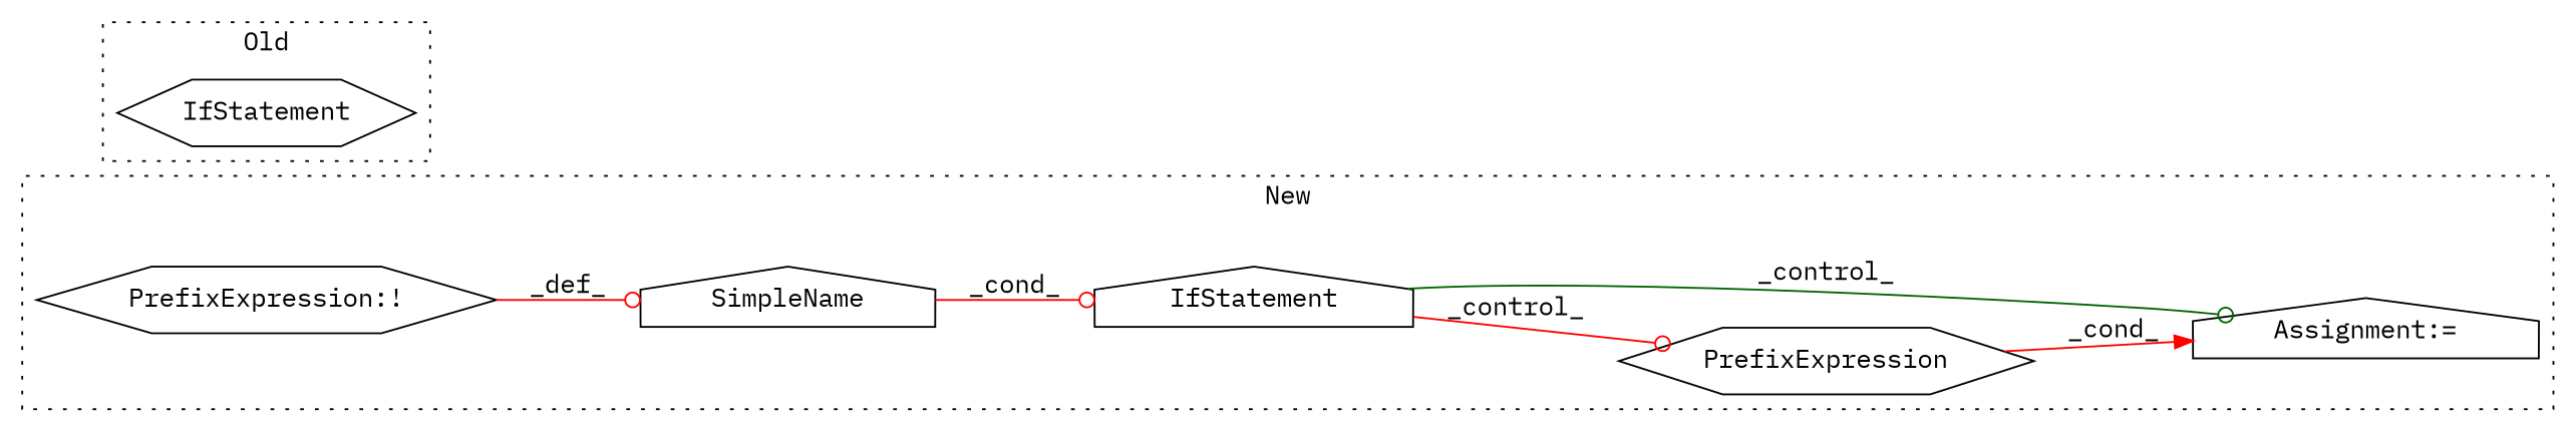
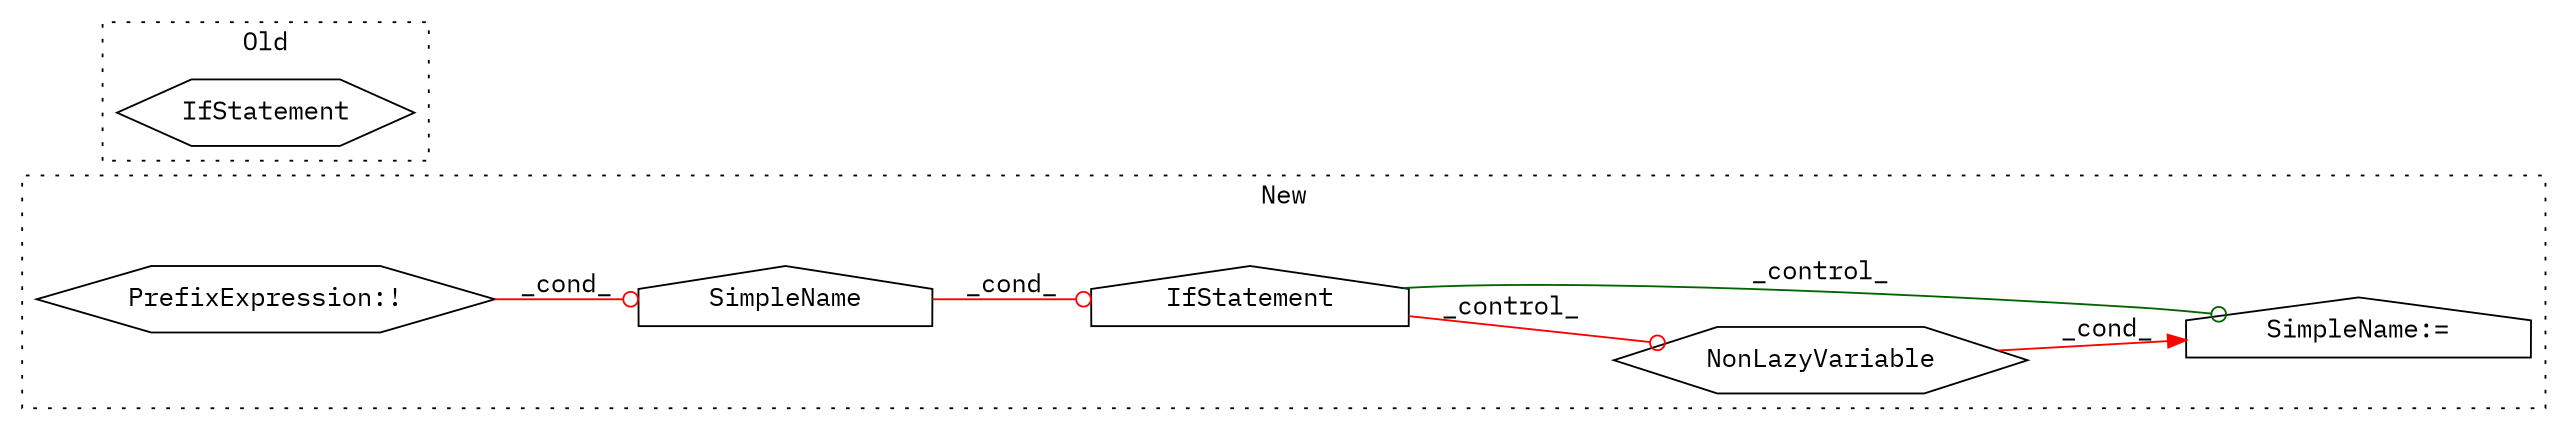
  digraph {
    fontname="IBM Plex Mono"
    rankdir=LR
    node [a=25 fontname="IBM Plex Mono" l="4,2" shape=hexagon]
    edge [arrowhead=odot color=red fontname="IBM Plex Mono"]
-   n1 [a=32 l="16,1" label=PrefixExpression s="1256,1277"]
+   n1 [a=32 l="16,1" label=NonLazyVariable s="1256,1277"]
    n2 [label=IfStatement s="1205,1240" shape=house]
    n3 [a=38 l=1 label="PrefixExpression:!" s=1209]
    n4 [a=42 label=SimpleName shape=house l=""]
-   n5 [a=7 l=1 label="Assignment:=" s=1255 shape=house]
+   n5 [a=7 l=1 label="SimpleName:=" s=1255 shape=house]
    n6 [label=IfStatement s="1586,1618"]
    subgraph cluster_1 {
      label=New
      style=dotted
      n1
      n2
      n3
      n4
      n5
    }
    subgraph cluster_2 {
      label=Old
      style=dotted
      n6
    }
    n1 -> n5 [arrowhead=normal label=_cond_]
    n2 -> n1 [label=_control_]
    n2 -> n5 [color=darkgreen label=_control_]
-   n3 -> n4 [label=_def_]
+   n3 -> n4 [label=_cond_]
    n4 -> n2 [label=_cond_]
  }
